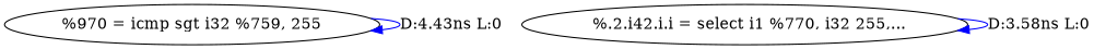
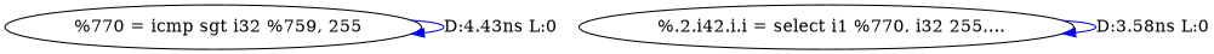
  digraph {
    edge [color=blue]
-   n1 [label="%970 = icmp sgt i32 %759, 255"]
+   n1 [label="  %770 = icmp sgt i32 %759, 255"]
    n2 [label="  %.2.i42.i.i = select i1 %770, i32 255,..."]
    n1 -> n1 [label="D:4.43ns L:0"]
    n2 -> n2 [label="D:3.58ns L:0"]
  }
